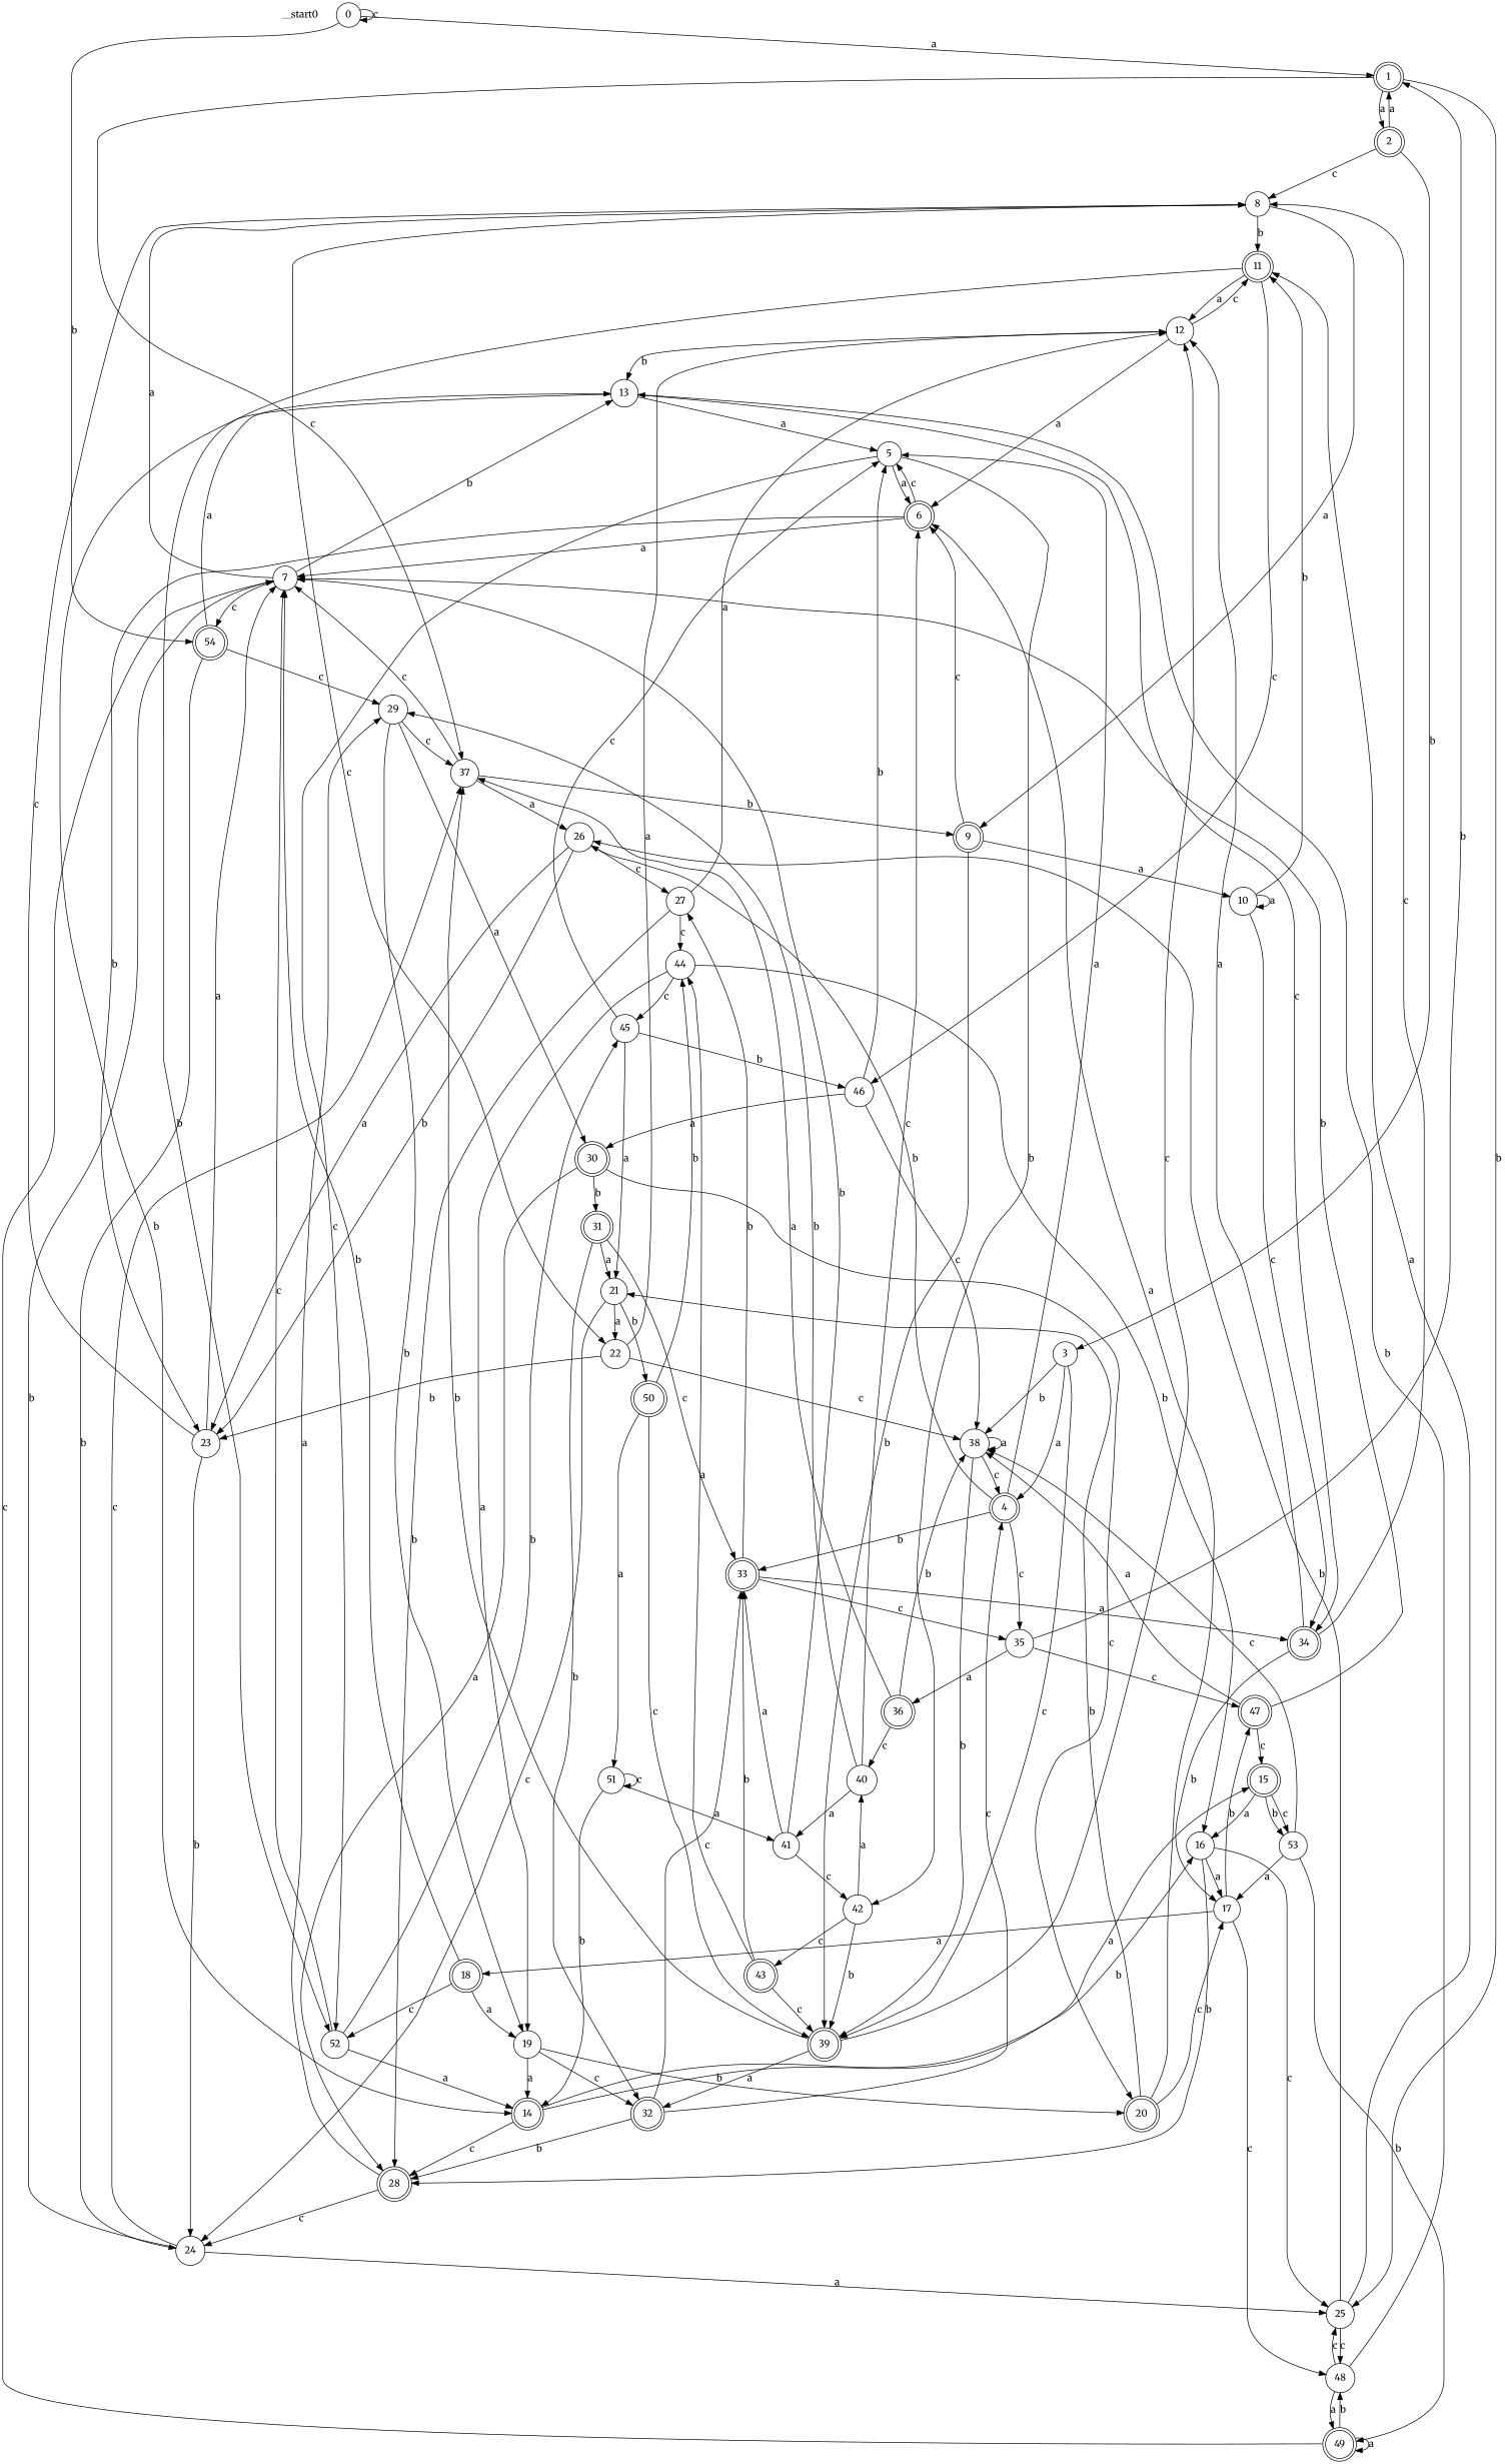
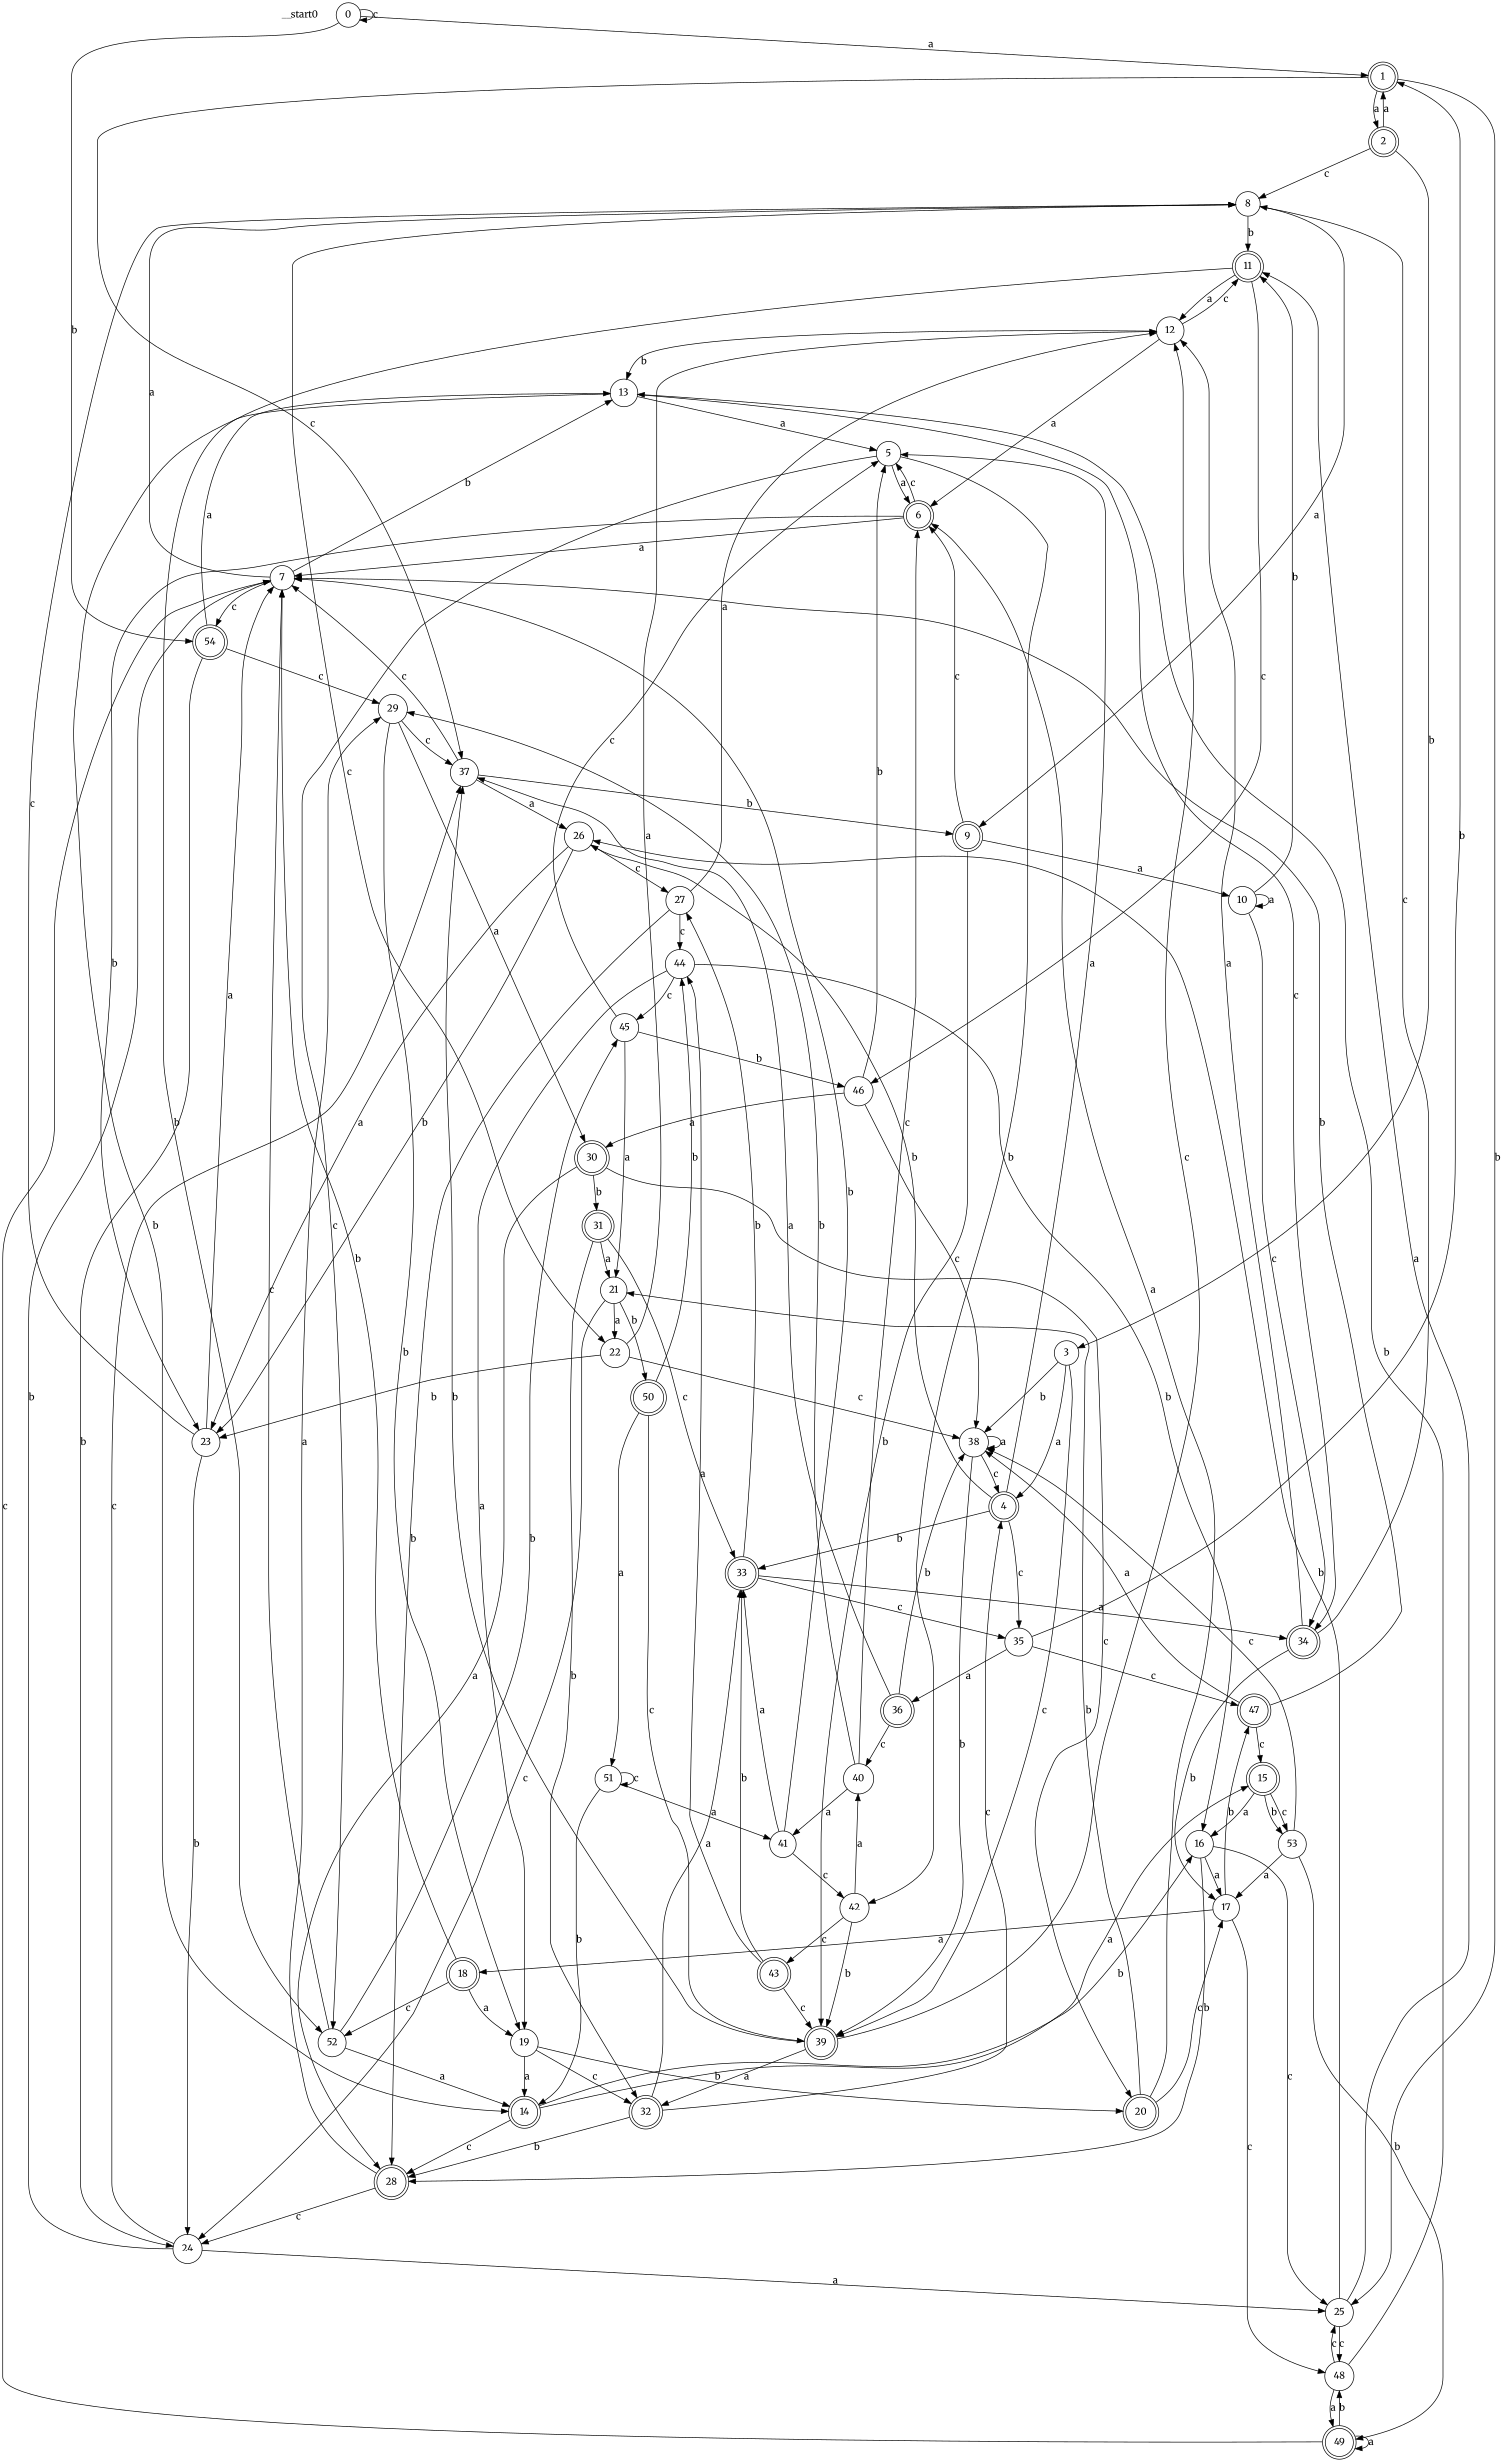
  digraph {
    fontname=Merriweather
    rankdir=TB
    node [fontname=Merriweather shape=circle color=black fillcolor=white style=filled]
    edge [fontname=Merriweather]
    __start0 [shape=none color="" fillcolor="" style=""]
    n2 [label=0]
    n3 [label=1 shape=doublecircle style="rounded,filled"]
    n4 [label=54 shape=doublecircle style="rounded,filled"]
    n5 [label=2 shape=doublecircle style="rounded,filled"]
    n6 [label=25]
    n7 [label=37]
    n8 [label=13]
    n9 [label=24]
    n10 [label=29]
    n11 [label=3]
    n12 [label=8]
    n13 [label=26]
    n14 [label=11 shape=doublecircle style="rounded,filled"]
    n15 [label=48]
    n16 [label=7]
    n17 [label=9 shape=doublecircle style="rounded,filled"]
    n18 [label=4 shape=doublecircle style="rounded,filled"]
    n19 [label=38]
    n20 [label=39 shape=doublecircle style="rounded,filled"]
    n21 [label=22]
    n22 [label=5]
    n23 [label=35]
    n24 [label=33 shape=doublecircle style="rounded,filled"]
    n25 [label=12]
    n26 [label=32 shape=doublecircle style="rounded,filled"]
    n27 [label=6 shape=doublecircle style="rounded,filled"]
    n28 [label=42]
    n29 [label=52 style="rounded,filled"]
    n30 [label=23]
    n31 [label=27]
    n32 [label=47 shape=doublecircle style="rounded,filled"]
    n33 [label=36 shape=doublecircle style="rounded,filled"]
    n34 [label=40]
    n35 [label=43 shape=doublecircle style="rounded,filled"]
    n36 [label=14 shape=doublecircle style="rounded,filled"]
    n37 [label=45]
    n38 [label=34 shape=doublecircle style="rounded,filled"]
    n39 [label=10]
    n40 [label=46]
    n41 [label=17]
    n42 [label=30 shape=doublecircle style="rounded,filled"]
    n43 [label=15 shape=doublecircle style="rounded,filled"]
    n44 [label=16]
    n45 [label=28 shape=doublecircle style="rounded,filled"]
    n46 [label=53]
    n47 [label=49 shape=doublecircle style="rounded,filled"]
    n48 [label=18 shape=doublecircle style="rounded,filled"]
    n49 [label=19]
    n50 [label=20 shape=doublecircle style="rounded,filled"]
    n51 [label=21]
    n52 [label=50 shape=doublecircle style="rounded,filled"]
    n53 [label=44]
    n54 [label=51]
    n55 [label=31 shape=doublecircle style="rounded,filled"]
    n56 [label=41]
    n2 -> n2 [label=c]
    n2 -> n3 [label=a]
    n2 -> n4 [label=b]
    n3 -> n5 [label=a]
    n3 -> n6 [label=b]
    n3 -> n7 [label=c]
    n4 -> n8 [label=a]
    n4 -> n9 [label=b]
    n4 -> n10 [label=c]
    n5 -> n3 [label=a]
    n5 -> n11 [label=b]
    n5 -> n12 [label=c]
    n6 -> n13 [label=b]
    n6 -> n14 [label=a]
    n6 -> n15 [label=c]
    n7 -> n13 [label=a]
    n7 -> n16 [label=c]
    n7 -> n17 [label=b]
    n8 -> n22 [label=a]
    n8 -> n36 [label=b]
    n8 -> n38 [label=c]
    n9 -> n6 [label=a]
    n9 -> n7 [label=c]
    n9 -> n16 [label=b]
    n10 -> n7 [label=c]
    n10 -> n42 [label=a]
    n10 -> n49 [label=b]
    n11 -> n18 [label=a]
    n11 -> n19 [label=b]
    n11 -> n20 [label=c]
    n12 -> n14 [label=b]
    n12 -> n17 [label=a]
    n12 -> n21 [label=c]
    n13 -> n30 [label=a]
    n13 -> n30 [label=b]
    n13 -> n31 [label=c]
    n14 -> n25 [label=a]
    n14 -> n29 [label=b]
    n14 -> n40 [label=c]
    n15 -> n6 [label=c]
    n15 -> n8 [label=b]
    n15 -> n47 [label=a]
    n16 -> n4 [label=c]
    n16 -> n8 [label=b]
    n16 -> n12 [label=a]
    n17 -> n20 [label=b]
    n17 -> n27 [label=c]
    n17 -> n39 [label=a]
    n18 -> n13 [label=b]
    n18 -> n22 [label=a]
    n18 -> n23 [label=c]
    n18 -> n24 [label=b]
    n19 -> n18 [label=c]
    n19 -> n19 [label=a]
    n19 -> n20 [label=b]
    n20 -> n7 [label=b]
    n20 -> n25 [label=c]
    n20 -> n26 [label=a]
    n21 -> n19 [label=c]
    n21 -> n25 [label=a]
    n21 -> n30 [label=b]
    n22 -> n27 [label=a]
    n22 -> n28 [label=b]
    n22 -> n29 [label=c]
    n23 -> n3 [label=b]
    n23 -> n32 [label=c]
    n23 -> n33 [label=a]
    n24 -> n23 [label=c]
    n24 -> n31 [label=b]
    n24 -> n38 [label=a]
    n25 -> n8 [label=b]
    n25 -> n14 [label=c]
    n25 -> n27 [label=a]
    n26 -> n18 [label=c]
-   n26 -> n24 [label=c]
+   n26 -> n24 [label=a]
    n26 -> n45 [label=b]
    n27 -> n16 [label=a]
    n27 -> n22 [label=c]
    n27 -> n30 [label=b]
    n28 -> n20 [label=b]
    n28 -> n34 [label=a]
    n28 -> n35 [label=c]
    n29 -> n16 [label=c]
    n29 -> n36 [label=a]
    n29 -> n37 [label=b]
    n30 -> n9 [label=b]
    n30 -> n12 [label=c]
    n30 -> n16 [label=a]
    n31 -> n25 [label=a]
    n31 -> n45 [label=b]
    n31 -> n53 [label=c]
    n32 -> n16 [label=b]
    n32 -> n19 [label=a]
    n32 -> n43 [label=c]
    n33 -> n7 [label=a]
    n33 -> n19 [label=b]
    n33 -> n34 [label=c]
    n34 -> n10 [label=b]
    n34 -> n27 [label=c]
    n34 -> n56 [label=a]
    n35 -> n20 [label=c]
    n35 -> n24 [label=b]
    n35 -> n53 [label=a]
    n36 -> n43 [label=a]
    n36 -> n44 [label=b]
    n36 -> n45 [label=c]
    n37 -> n22 [label=c]
    n37 -> n40 [label=b]
    n37 -> n51 [label=a]
    n38 -> n12 [label=c]
    n38 -> n25 [label=a]
    n38 -> n41 [label=b]
    n39 -> n14 [label=b]
    n39 -> n38 [label=c]
    n39 -> n39 [label=a]
    n40 -> n19 [label=c]
    n40 -> n22 [label=b]
    n40 -> n42 [label=a]
    n41 -> n15 [label=c]
    n41 -> n32 [label=b]
    n41 -> n48 [label=a]
    n42 -> n45 [label=a]
    n42 -> n50 [label=c]
    n42 -> n55 [label=b]
    n43 -> n44 [label=a]
    n43 -> n46 [label=b]
    n43 -> n46 [label=c]
    n44 -> n6 [label=c]
    n44 -> n41 [label=a]
    n44 -> n45 [label=b]
    n45 -> n9 [label=c]
    n45 -> n10 [label=a]
    n46 -> n19 [label=c]
    n46 -> n41 [label=a]
    n46 -> n47 [label=b]
    n47 -> n15 [label=b]
    n47 -> n16 [label=c]
    n47 -> n47 [label=a]
    n48 -> n16 [label=b]
    n48 -> n29 [label=c]
    n48 -> n49 [label=a]
    n49 -> n26 [label=c]
    n49 -> n36 [label=a]
    n49 -> n50 [label=b]
    n50 -> n27 [label=a]
    n50 -> n41 [label=c]
    n50 -> n51 [label=b]
    n51 -> n9 [label=c]
    n51 -> n21 [label=a]
    n51 -> n52 [label=b]
    n52 -> n20 [label=c]
    n52 -> n53 [label=b]
    n52 -> n54 [label=a]
    n53 -> n37 [label=c]
    n53 -> n44 [label=b]
    n53 -> n49 [label=a]
    n54 -> n36 [label=b]
    n54 -> n54 [label=c]
    n54 -> n56 [label=a]
    n55 -> n24 [label=c]
    n55 -> n26 [label=b]
    n55 -> n51 [label=a]
    n56 -> n16 [label=b]
    n56 -> n24 [label=a]
    n56 -> n28 [label=c]
  }
